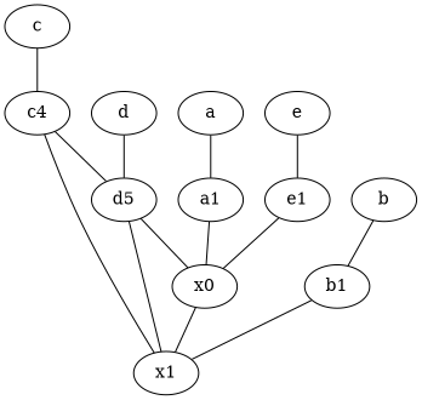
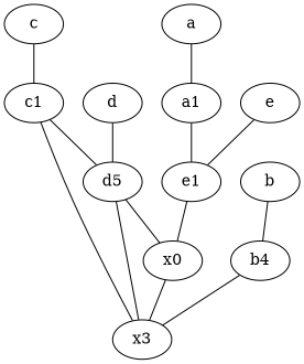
  graph {
    fontname="DejaVu Serif"
    node [fontname="DejaVu Serif"]
    edge [fontname="DejaVu Serif"]
    c
-   c1 [label=c4]
+   c1
    n3 [label=d5]
-   x1
+   x1 [label=x3]
    a1
    e1
    x0
    b
-   b1
+   b1 [label=b4]
    d
    a
    e
    c -- c1
    c1 -- n3
    c1 -- x1
    n3 -- x1
    n3 -- x0
-   a1 -- x0
+   a1 -- e1
    e1 -- x0
    x0 -- x1
    b -- b1
    b1 -- x1
    d -- n3
    a -- a1
    e -- e1
  }
